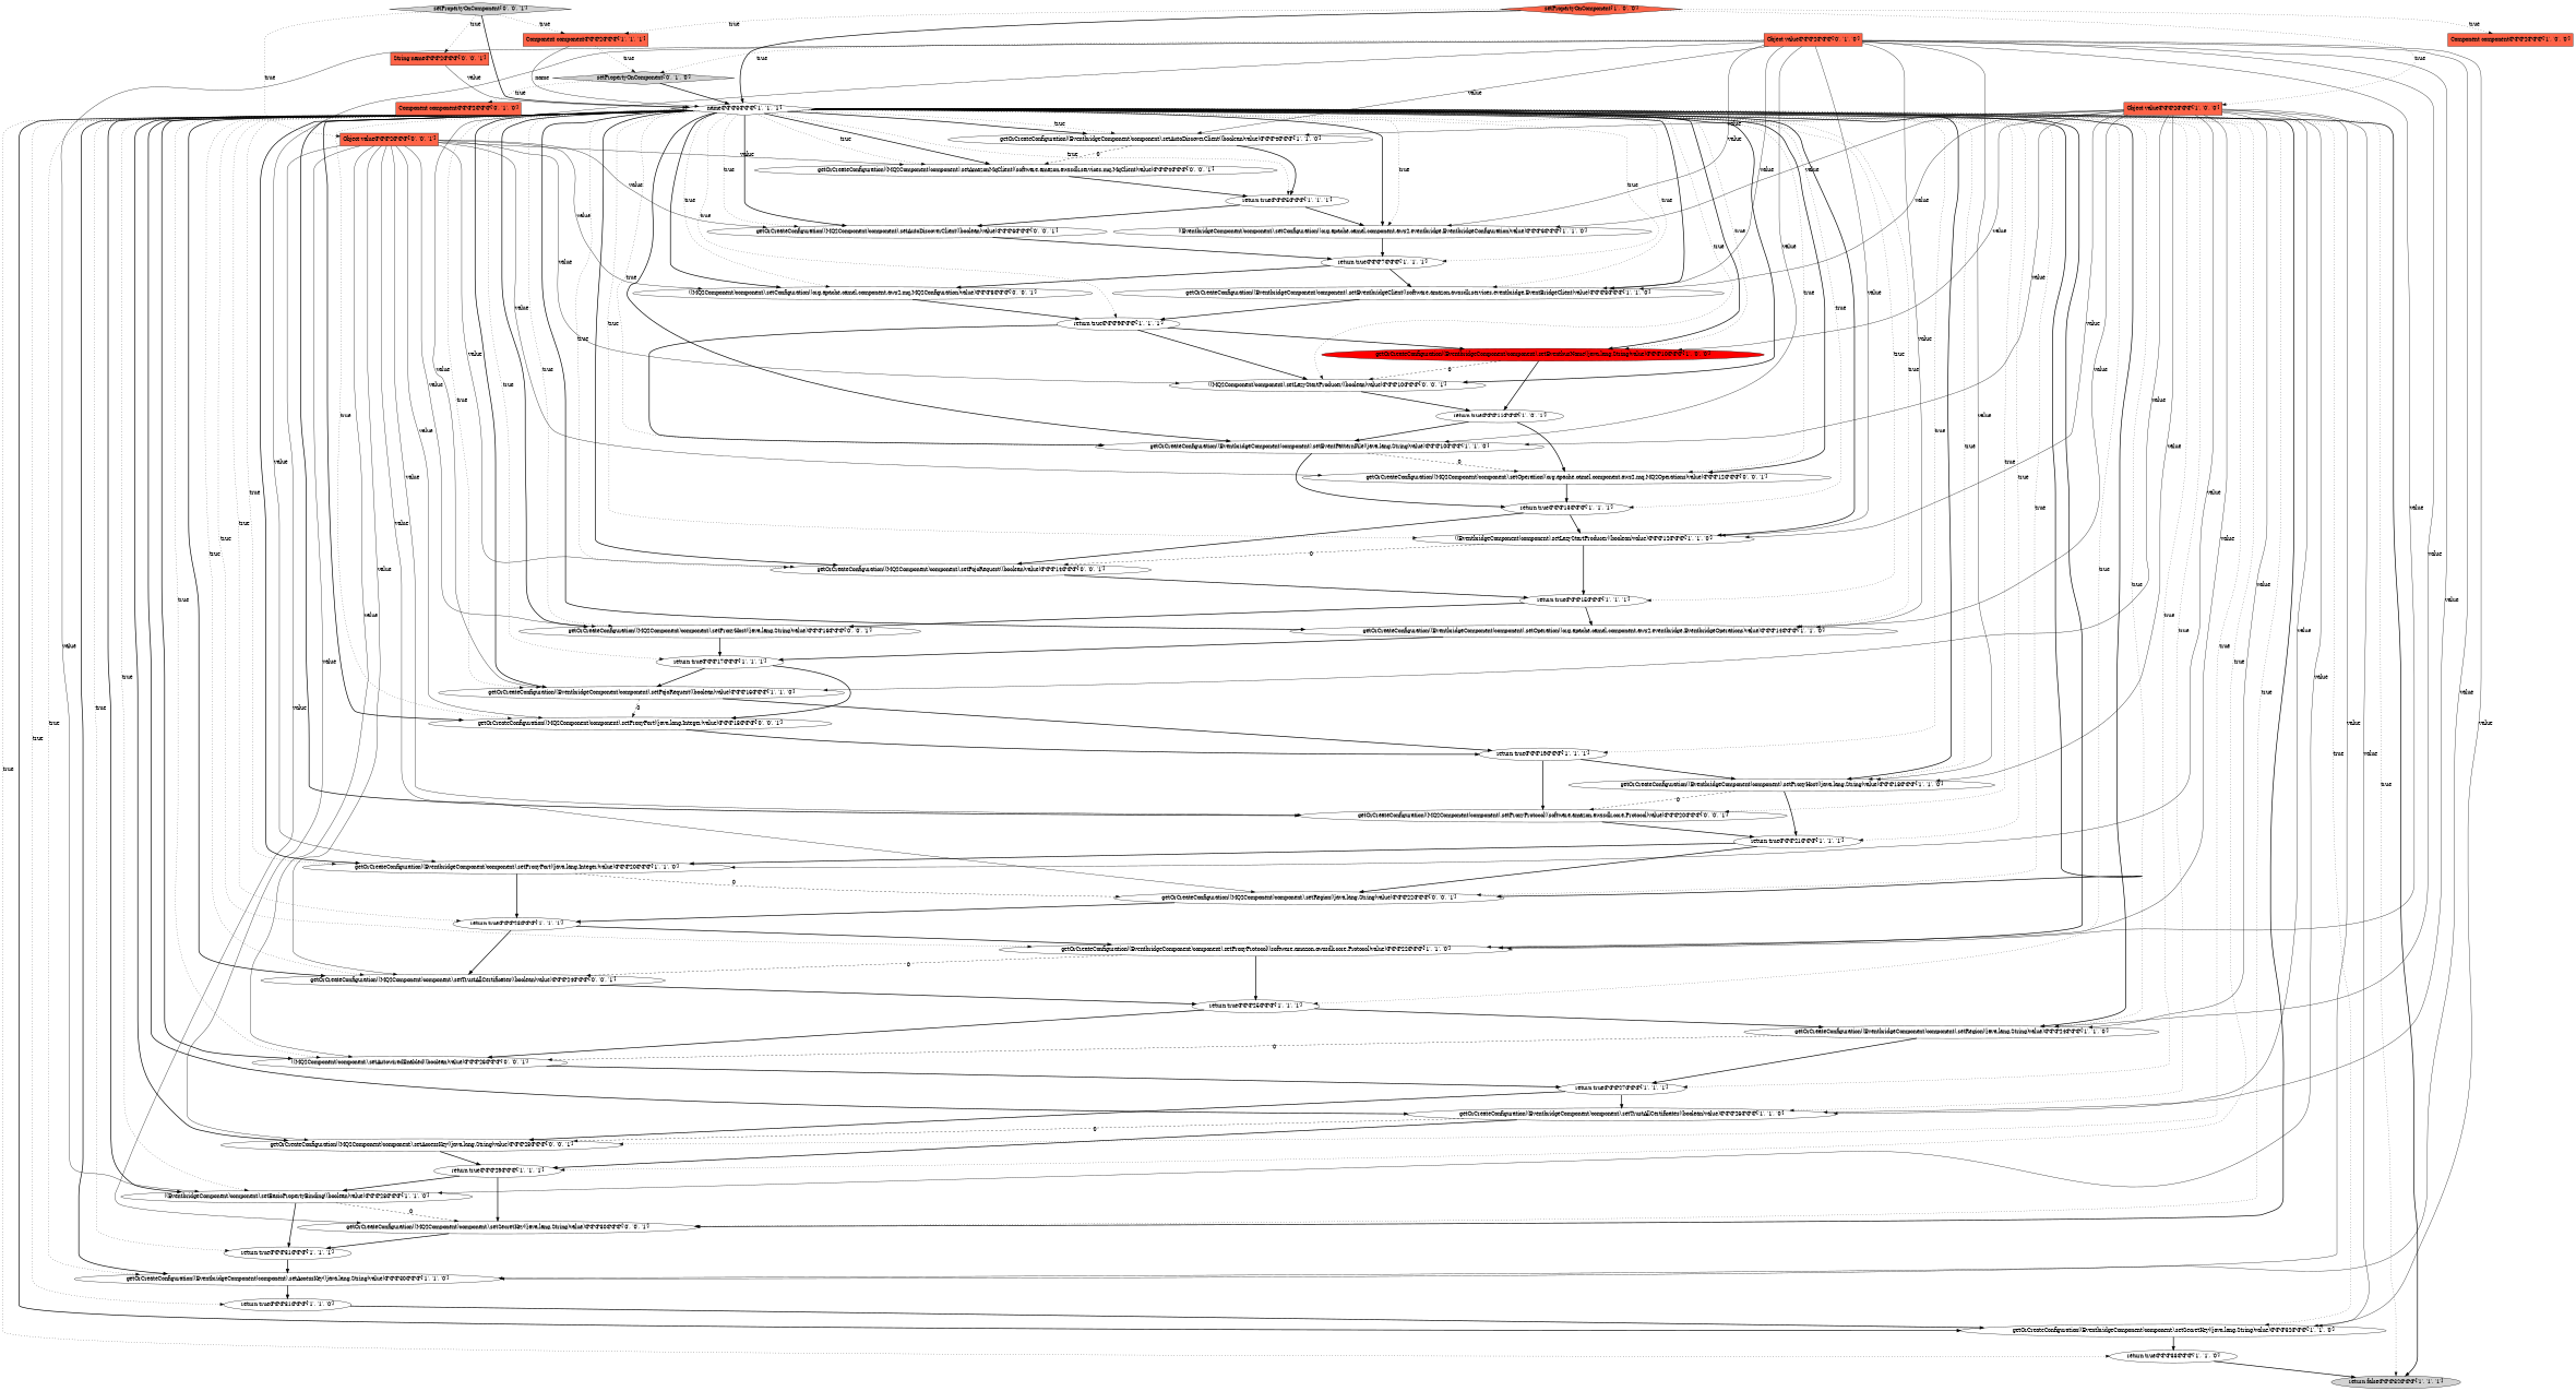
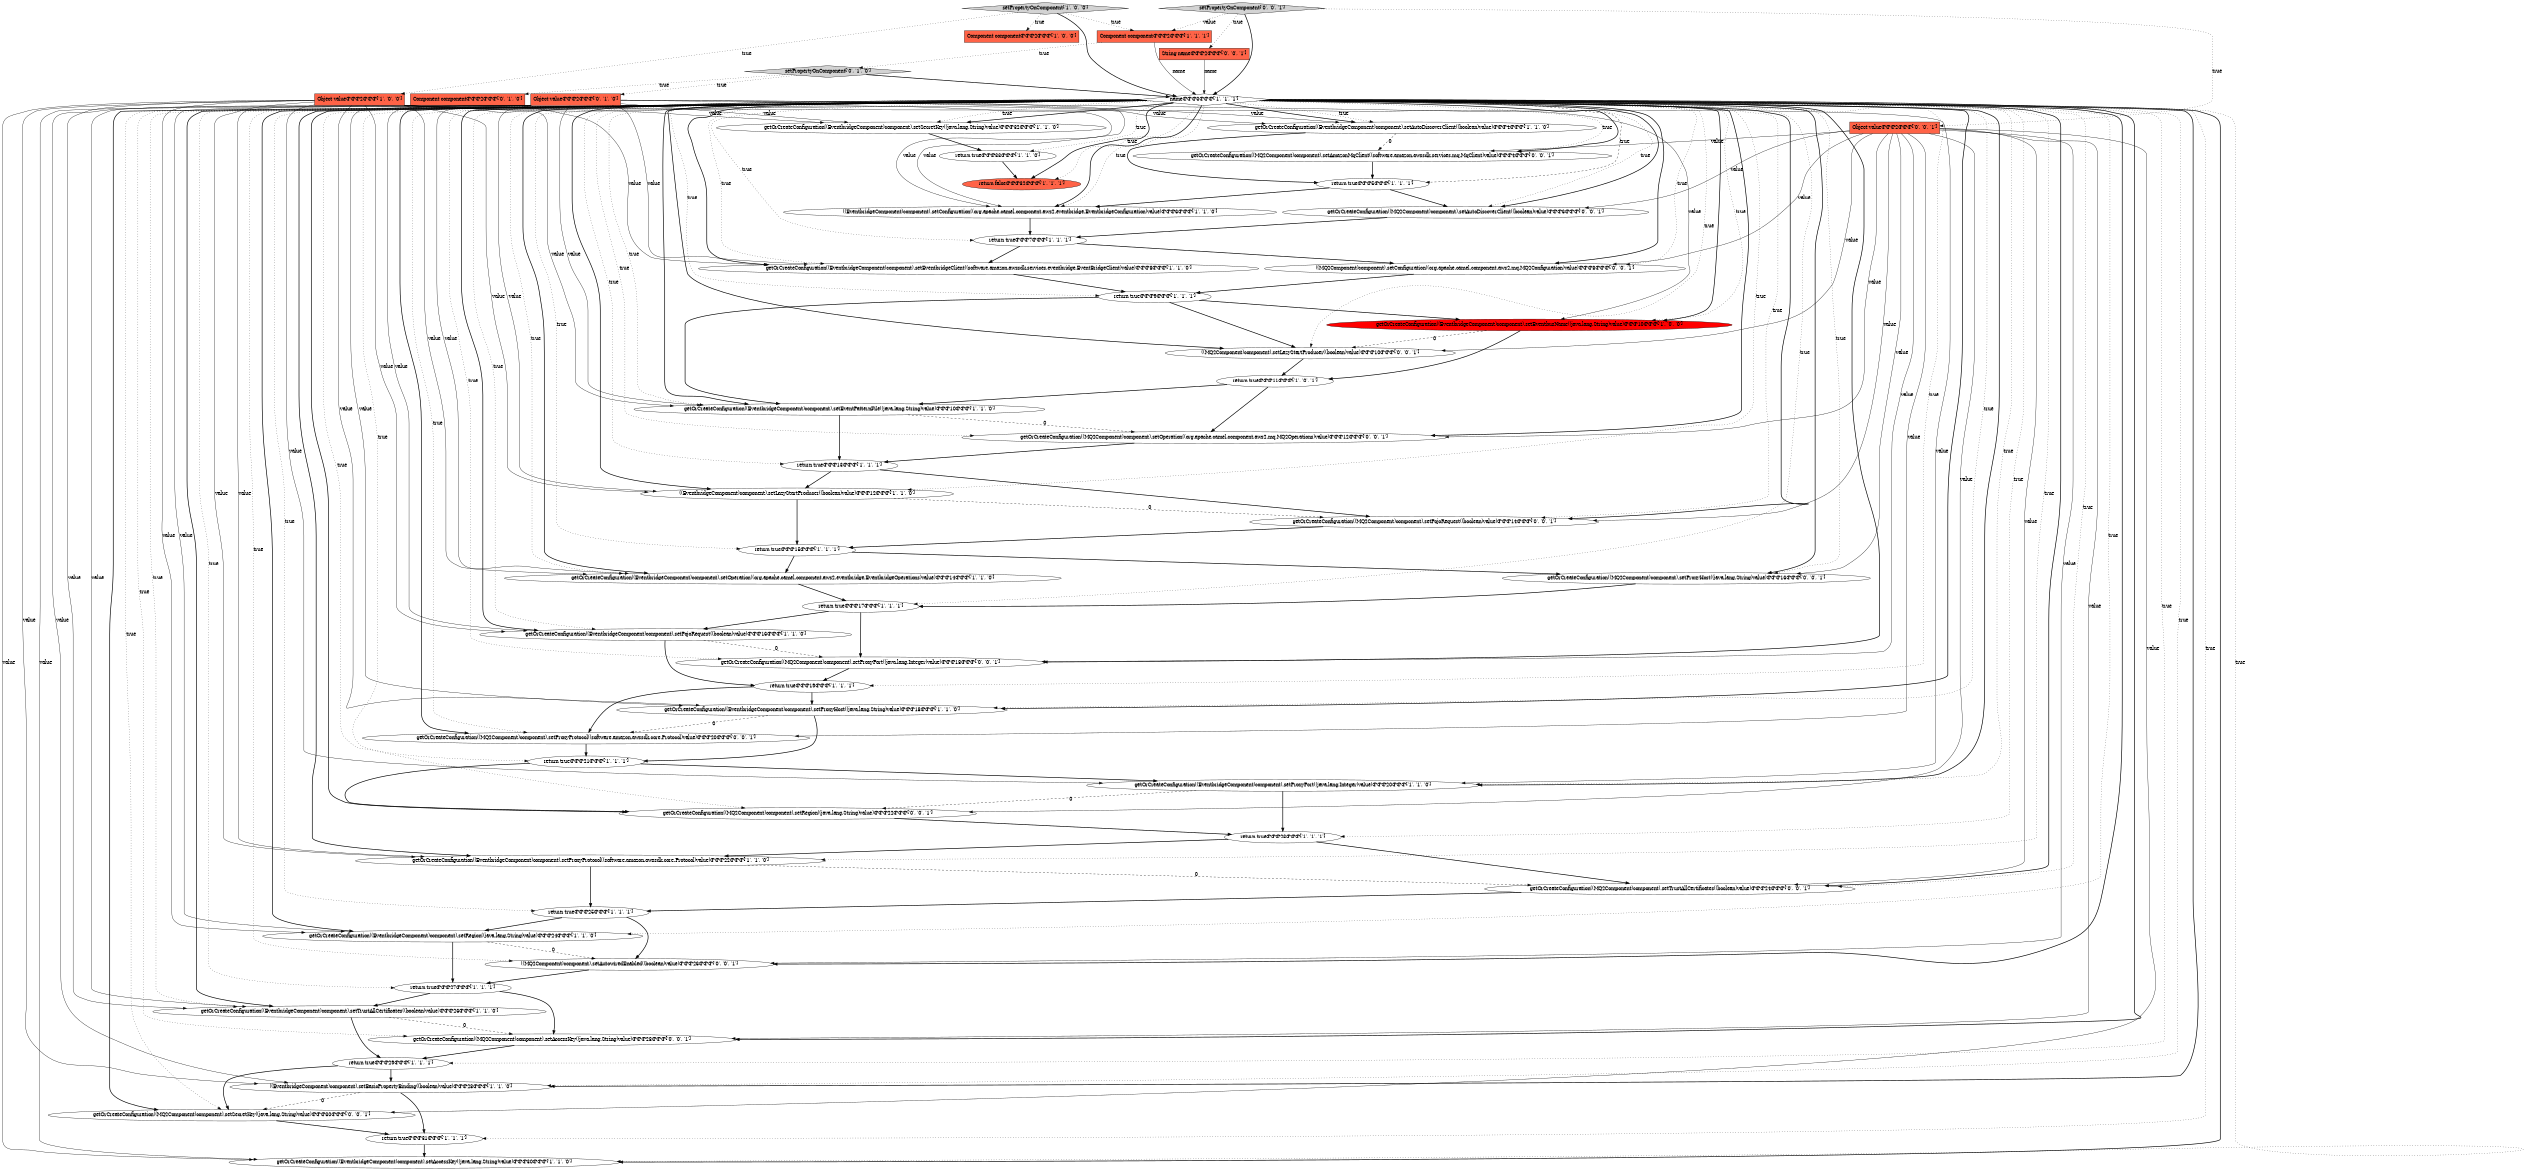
  digraph {
    node [fillcolor=white shape=ellipse style=filled]
    edge [style=bold]
    n1 [label="return true@@@25@@@['1', '1', '1']"]
    n2 [label="getOrCreateConfiguration((EventbridgeComponent)component).setRegion((java.lang.String)value)@@@24@@@['1', '1', '0']"]
    n3 [label="((MQ2Component)component).setAutowiredEnabled((boolean)value)@@@26@@@['0', '0', '1']"]
    n4 [label="return true@@@27@@@['1', '1', '1']"]
    n5 [label="getOrCreateConfiguration((EventbridgeComponent)component).setTrustAllCertificates((boolean)value)@@@26@@@['1', '1', '0']"]
    n6 [label="getOrCreateConfiguration((MQ2Component)component).setAccessKey((java.lang.String)value)@@@28@@@['0', '0', '1']"]
    n7 [label="return true@@@29@@@['1', '1', '1']"]
    n8 [label="return true@@@5@@@['1', '1', '1']"]
    n9 [label="getOrCreateConfiguration((MQ2Component)component).setAutoDiscoverClient((boolean)value)@@@6@@@['0', '0', '1']"]
    n10 [label="((EventbridgeComponent)component).setConfiguration((org.apache.camel.component.aws2.eventbridge.EventbridgeConfiguration)value)@@@6@@@['1', '1', '0']"]
    n11 [label="return true@@@7@@@['1', '1', '1']"]
-   n12 [fillcolor=lightgray label="return false@@@32@@@['1', '1', '1']"]
+   n12 [fillcolor=tomato label="return false@@@32@@@['1', '1', '1']"]
    n13 [label="return true@@@13@@@['1', '1', '1']"]
    n14 [label="((EventbridgeComponent)component).setLazyStartProducer((boolean)value)@@@12@@@['1', '1', '0']"]
    n15 [label="getOrCreateConfiguration((MQ2Component)component).setPojoRequest((boolean)value)@@@14@@@['0', '0', '1']"]
    n16 [label="return true@@@15@@@['1', '1', '1']"]
    n17 [label="getOrCreateConfiguration((EventbridgeComponent)component).setOperation((org.apache.camel.component.aws2.eventbridge.EventbridgeOperations)value)@@@14@@@['1', '1', '0']"]
    n18 [label="return true@@@17@@@['1', '1', '1']"]
    n19 [label="getOrCreateConfiguration((MQ2Component)component).setProxyPort((java.lang.Integer)value)@@@18@@@['0', '0', '1']"]
    n20 [label="getOrCreateConfiguration((EventbridgeComponent)component).setPojoRequest((boolean)value)@@@16@@@['1', '1', '0']"]
    n21 [label="return true@@@33@@@['1', '1', '0']"]
    n22 [fillcolor=tomato label="Component component@@@2@@@['1', '0', '0']" shape=box]
    n23 [label="getOrCreateConfiguration((EventbridgeComponent)component).setAutoDiscoverClient((boolean)value)@@@4@@@['1', '1', '0']"]
    n24 [label="getOrCreateConfiguration((MQ2Component)component).setAmazonMqClient((software.amazon.awssdk.services.mq.MqClient)value)@@@4@@@['0', '0', '1']"]
    n25 [label="((MQ2Component)component).setConfiguration((org.apache.camel.component.aws2.mq.MQ2Configuration)value)@@@8@@@['0', '0', '1']"]
    n26 [label="getOrCreateConfiguration((EventbridgeComponent)component).setEventbridgeClient((software.amazon.awssdk.services.eventbridge.EventBridgeClient)value)@@@8@@@['1', '1', '0']"]
    n27 [fillcolor=tomato label="Component component@@@2@@@['1', '1', '1']" shape=box]
    n28 [label="name@@@3@@@['1', '1', '1']" shape=diamond]
    n29 [fillcolor=lightgray label="setPropertyOnComponent['0', '1', '0']" shape=diamond]
    n30 [label="getOrCreateConfiguration((MQ2Component)component).setProxyProtocol((software.amazon.awssdk.core.Protocol)value)@@@20@@@['0', '0', '1']"]
    n31 [label="((MQ2Component)component).setLazyStartProducer((boolean)value)@@@10@@@['0', '0', '1']"]
    n32 [label="getOrCreateConfiguration((MQ2Component)component).setRegion((java.lang.String)value)@@@22@@@['0', '0', '1']"]
    n33 [label="getOrCreateConfiguration((MQ2Component)component).setProxyHost((java.lang.String)value)@@@16@@@['0', '0', '1']"]
    n34 [label="getOrCreateConfiguration((MQ2Component)component).setOperation((org.apache.camel.component.aws2.mq.MQ2Operations)value)@@@12@@@['0', '0', '1']"]
    n35 [label="getOrCreateConfiguration((MQ2Component)component).setTrustAllCertificates((boolean)value)@@@24@@@['0', '0', '1']"]
    n36 [label="getOrCreateConfiguration((MQ2Component)component).setSecretKey((java.lang.String)value)@@@30@@@['0', '0', '1']"]
    n37 [label="return true@@@21@@@['1', '1', '1']"]
    n38 [label="return true@@@31@@@['1', '1', '1']"]
    n39 [label="getOrCreateConfiguration((EventbridgeComponent)component).setAccessKey((java.lang.String)value)@@@30@@@['1', '1', '0']"]
    n40 [label="getOrCreateConfiguration((EventbridgeComponent)component).setEventPatternFile((java.lang.String)value)@@@10@@@['1', '1', '0']"]
    n41 [label="return true@@@23@@@['1', '1', '1']"]
    n42 [label="getOrCreateConfiguration((EventbridgeComponent)component).setProxyProtocol((software.amazon.awssdk.core.Protocol)value)@@@22@@@['1', '1', '0']"]
    n43 [label="return true@@@19@@@['1', '1', '1']"]
    n44 [label="getOrCreateConfiguration((EventbridgeComponent)component).setProxyPort((java.lang.Integer)value)@@@20@@@['1', '1', '0']"]
    n45 [label="((EventbridgeComponent)component).setBasicPropertyBinding((boolean)value)@@@28@@@['1', '1', '0']"]
    n46 [label="getOrCreateConfiguration((EventbridgeComponent)component).setSecretKey((java.lang.String)value)@@@32@@@['1', '1', '0']"]
    n47 [fillcolor=red label="getOrCreateConfiguration((EventbridgeComponent)component).setEventbusName((java.lang.String)value)@@@10@@@['1', '0', '0']"]
    n48 [label="getOrCreateConfiguration((EventbridgeComponent)component).setProxyHost((java.lang.String)value)@@@18@@@['1', '1', '0']"]
    n49 [label="return true@@@9@@@['1', '1', '1']"]
-   n50 [label="return true@@@31@@@['1', '1', '0']"]
    n51 [fillcolor=tomato label="Object value@@@2@@@['0', '0', '1']" shape=box]
    n52 [label="return true@@@11@@@['1', '0', '1']"]
    n53 [fillcolor=tomato label="Component component@@@2@@@['0', '1', '0']" shape=box]
    n54 [fillcolor=tomato label="String name@@@2@@@['0', '0', '1']" shape=box]
    n55 [fillcolor=tomato label="Object value@@@2@@@['1', '0', '0']" shape=box]
    n56 [fillcolor=tomato label="Object value@@@2@@@['0', '1', '0']" shape=box]
    n57 [fillcolor=lightgray label="setPropertyOnComponent['0', '0', '1']" shape=diamond]
-   n58 [fillcolor=tomato label="setPropertyOnComponent['1', '0', '0']" shape=diamond]
+   n58 [fillcolor=lightgray label="setPropertyOnComponent['1', '0', '0']" shape=diamond]
    n1 -> n2
    n1 -> n3
    n2 -> n3 [label=0 style=dashed]
    n2 -> n4
    n3 -> n4
    n4 -> n5
    n4 -> n6
    n5 -> n6 [label=0 style=dashed]
    n5 -> n7
    n6 -> n7
    n7 -> n36
    n7 -> n45
    n8 -> n9
    n8 -> n10
    n9 -> n11
    n10 -> n11
    n11 -> n25
    n11 -> n26
    n13 -> n14
    n13 -> n15
    n14 -> n15 [label=0 style=dashed]
    n14 -> n16
    n15 -> n16
    n16 -> n17
    n16 -> n33
    n17 -> n18
    n18 -> n19
    n18 -> n20
    n19 -> n43
    n20 -> n19 [label=0 style=dashed]
    n20 -> n43
    n21 -> n12
    n23 -> n8
    n23 -> n24 [label=0 style=dashed]
    n24 -> n8
    n25 -> n49
    n26 -> n49
    n27 -> n28 [label=name style=solid]
    n27 -> n29 [label=true style=dotted]
    n28 -> n1 [label=true style=dotted]
    n28 -> n2
    n28 -> n2 [label=true style=dotted]
    n28 -> n3
    n28 -> n3 [label=true style=dotted]
    n28 -> n4 [label=true style=dotted]
    n28 -> n5
    n28 -> n5 [label=true style=dotted]
    n28 -> n6 [label=true style=dotted]
    n28 -> n6
    n28 -> n7 [label=true style=dotted]
-   n28 -> n8 [label=true style=dotted]
+   n28 -> n8 [label=true style=dashed]
    n28 -> n9 [label=true style=dotted]
    n28 -> n9
    n28 -> n10
    n28 -> n10 [label=true style=dotted]
    n28 -> n11 [label=true style=dotted]
    n28 -> n12 [label=true style=dotted]
    n28 -> n12
    n28 -> n13 [label=true style=dotted]
    n28 -> n14
    n28 -> n14 [label=true style=dotted]
    n28 -> n15 [label=true style=dotted]
    n28 -> n15
    n28 -> n16 [label=true style=dotted]
    n28 -> n17
    n28 -> n17 [label=true style=dotted]
    n28 -> n18 [label=true style=dotted]
    n28 -> n19
    n28 -> n19 [label=true style=dotted]
    n28 -> n20
    n28 -> n20 [label=true style=dotted]
    n28 -> n21 [label=true style=dotted]
    n28 -> n23 [label=true style=dotted]
    n28 -> n23
    n28 -> n24 [label=true style=dotted]
    n28 -> n24
    n28 -> n25 [label=true style=dotted]
    n28 -> n25
    n28 -> n26
    n28 -> n26 [label=true style=dotted]
    n28 -> n30
    n28 -> n30 [label=true style=dotted]
    n28 -> n31 [label=true style=dotted]
    n28 -> n31
    n28 -> n32 [label=true style=dotted]
    n28 -> n32
    n28 -> n33
    n28 -> n33 [label=true style=dotted]
    n28 -> n34 [label=true style=dotted]
    n28 -> n34
    n28 -> n35
    n28 -> n35 [label=true style=dotted]
    n28 -> n36
    n28 -> n36 [label=true style=dotted]
    n28 -> n37 [label=true style=dotted]
    n28 -> n38 [label=true style=dotted]
    n28 -> n39
    n28 -> n39 [label=true style=dotted]
    n28 -> n40 [label=true style=dotted]
    n28 -> n40
    n28 -> n41 [label=true style=dotted]
    n28 -> n42
    n28 -> n42 [label=true style=dotted]
    n28 -> n43 [label=true style=dotted]
    n28 -> n44 [label=true style=dotted]
    n28 -> n44
    n28 -> n45
    n28 -> n45 [label=true style=dotted]
    n28 -> n46 [label=true style=dotted]
    n28 -> n46
    n28 -> n47
    n28 -> n47 [label=true style=dotted]
    n28 -> n48
    n28 -> n48 [label=true style=dotted]
    n28 -> n49 [label=true style=dotted]
-   n28 -> n50 [label=true style=dotted]
    n29 -> n28
    n29 -> n53 [label=true style=dotted]
-   n56 -> n29 [label=true style=dotted]
+   n29 -> n56 [label=true style=dotted]
    n30 -> n37
    n31 -> n52
    n32 -> n41
    n33 -> n18
    n34 -> n13
    n35 -> n1
    n36 -> n38
    n37 -> n32
    n37 -> n44
    n38 -> n39
-   n39 -> n50
    n40 -> n13
    n40 -> n34 [label=0 style=dashed]
    n41 -> n35
    n41 -> n42
    n42 -> n1
    n42 -> n35 [label=0 style=dashed]
    n43 -> n30
    n43 -> n48
    n44 -> n32 [label=0 style=dashed]
    n44 -> n41
    n45 -> n36 [label=0 style=dashed]
    n45 -> n38
    n46 -> n21
    n47 -> n31 [label=0 style=dashed]
    n47 -> n52
    n48 -> n30 [label=0 style=dashed]
    n48 -> n37
    n49 -> n31
    n49 -> n40
    n49 -> n47
-   n50 -> n46
    n51 -> n3 [label=value style=solid]
    n51 -> n6 [label=value style=solid]
    n51 -> n9 [label=value style=solid]
    n51 -> n15 [label=value style=solid]
    n51 -> n19 [label=value style=solid]
    n51 -> n24 [label=value style=solid]
    n51 -> n25 [label=value style=solid]
    n51 -> n30 [label=value style=solid]
    n51 -> n31 [label=value style=solid]
    n51 -> n32 [label=value style=solid]
    n51 -> n33 [label=value style=solid]
    n51 -> n34 [label=value style=solid]
    n51 -> n35 [label=value style=solid]
    n51 -> n36 [label=value style=solid]
    n52 -> n34
    n52 -> n40
-   n54 -> n28 [label=value style=solid]
+   n54 -> n28 [label=name style=solid]
    n55 -> n2 [label=value style=solid]
    n55 -> n5 [label=value style=solid]
    n55 -> n10 [label=value style=solid]
    n55 -> n14 [label=value style=solid]
    n55 -> n17 [label=value style=solid]
    n55 -> n20 [label=value style=solid]
    n55 -> n23 [label=value style=solid]
    n55 -> n26 [label=value style=solid]
    n55 -> n39 [label=value style=solid]
    n55 -> n40 [label=value style=solid]
    n55 -> n42 [label=value style=solid]
    n55 -> n44 [label=value style=solid]
    n55 -> n45 [label=value style=solid]
    n55 -> n46 [label=value style=solid]
    n55 -> n47 [label=value style=solid]
    n55 -> n48 [label=value style=solid]
    n56 -> n2 [label=value style=solid]
    n56 -> n5 [label=value style=solid]
    n56 -> n10 [label=value style=solid]
    n56 -> n14 [label=value style=solid]
    n56 -> n17 [label=value style=solid]
    n56 -> n20 [label=value style=solid]
    n56 -> n23 [label=value style=solid]
    n56 -> n26 [label=value style=solid]
    n56 -> n39 [label=value style=solid]
    n56 -> n40 [label=value style=solid]
    n56 -> n42 [label=value style=solid]
    n56 -> n44 [label=value style=solid]
    n56 -> n45 [label=value style=solid]
    n56 -> n46 [label=value style=solid]
    n56 -> n48 [label=value style=solid]
-   n57 -> n27 [label=true style=dotted]
+   n57 -> n27 [label=value style=dotted]
    n57 -> n28
    n57 -> n51 [label=true style=dotted]
    n57 -> n54 [label=true style=dotted]
    n58 -> n22 [label=true style=dotted]
    n58 -> n27 [label=true style=dotted]
    n58 -> n28
    n58 -> n55 [label=true style=dotted]
  }
